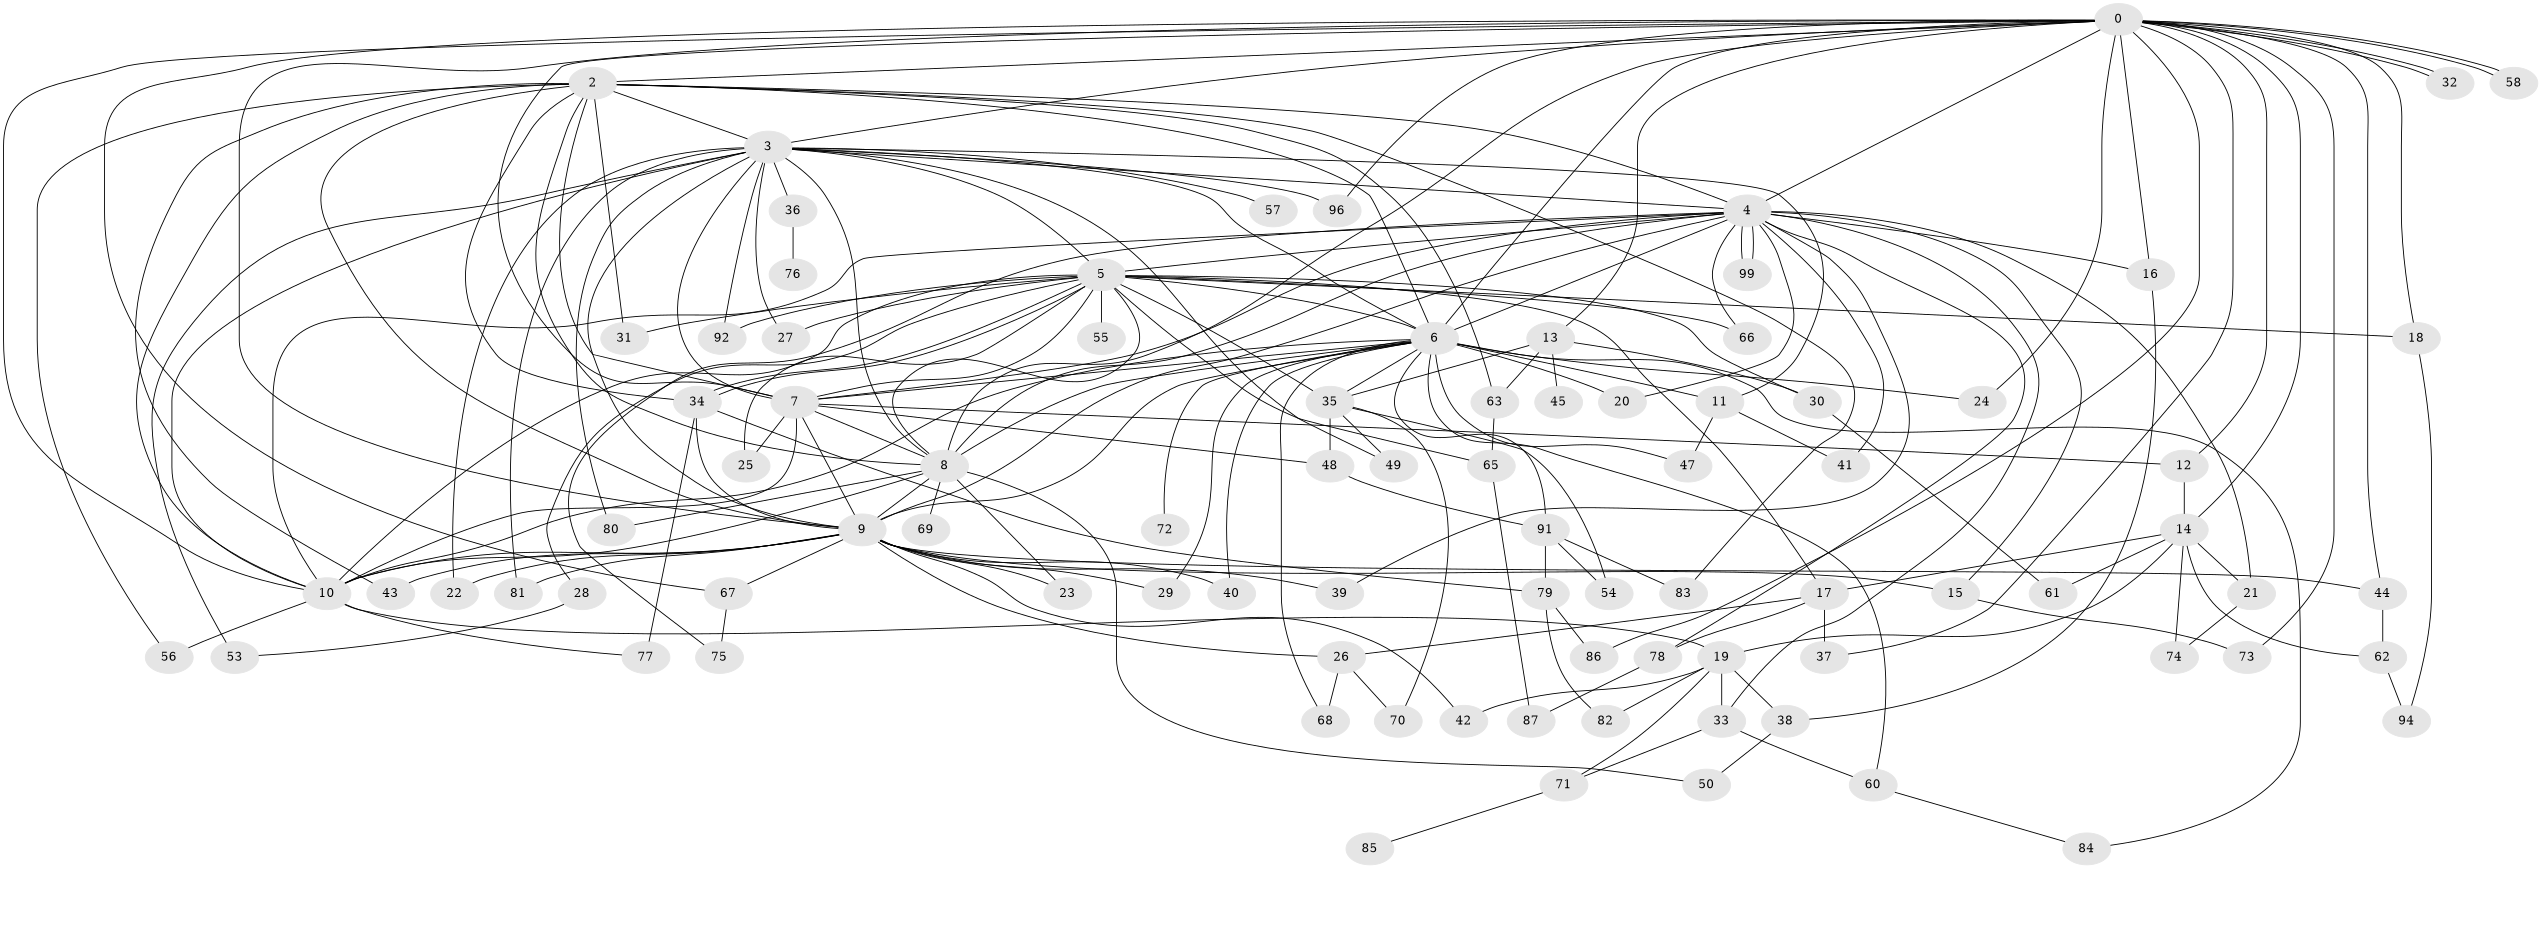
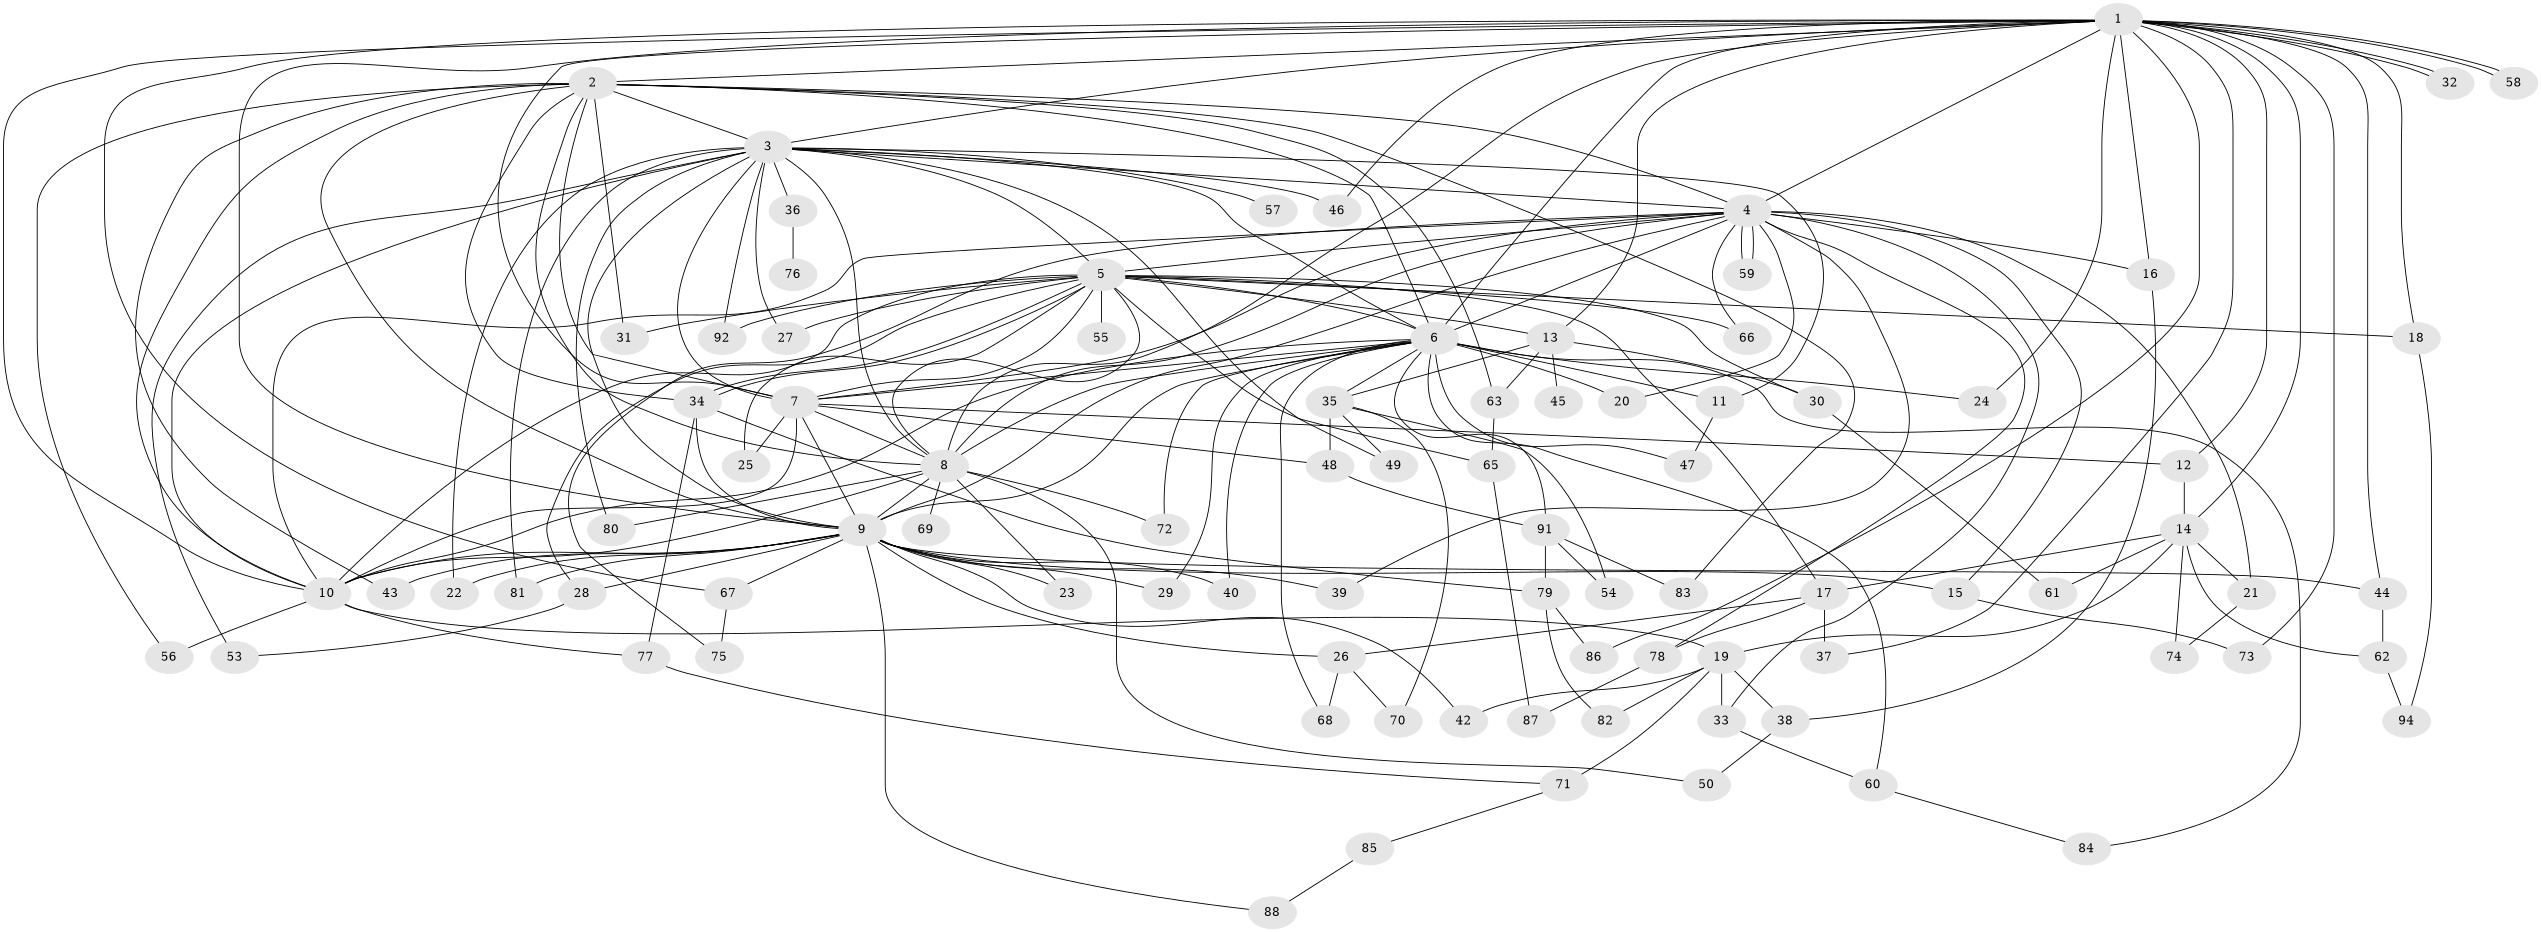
  graph {
    node [color=gray90 style=filled]
-   1 [label=0]
+   1
    2
    3
    4
    6
    7
    8
    9
    10
    12
    13
    14
    16
    18
    24
    32
    37
    44
-   46 [label=96]
+   46
    58
    67
    73
    86
    63
    31
    43
    56
    83
    34
    5
    11
    22
    27
    36
    49
    n36 [label=92]
    53
    57
    80
    81
    15
    20
    21
    33
    39
-   41
-   59 [label=99]
+   59
    66
    75
    78
    55
    17
    25
    28
    30
    65
    35
    29
    40
    47
    n61 [label=91]
    60
    68
    72
    84
    48
    23
    50
    69
    26
    42
+   88
    19
    77
    45
    61
    62
    74
    38
    n80 [label=94]
    70
    54
    76
    71
    87
    79
    82
    85
    1 -- 2
    1 -- 3
    1 -- 4
    1 -- 6
    1 -- 7
    1 -- 8
    1 -- 9
    1 -- 10
    1 -- 12
    1 -- 13
    1 -- 14
    1 -- 16
    1 -- 18
    1 -- 24
    1 -- 32
    1 -- 32
    1 -- 37
    1 -- 44
    1 -- 46
    1 -- 58
    1 -- 58
    1 -- 67
    1 -- 73
    1 -- 86
    2 -- 3
    2 -- 4
    2 -- 6
    2 -- 7
    2 -- 8
    2 -- 9
    2 -- 10
    2 -- 63
    2 -- 31
    2 -- 43
    2 -- 56
    2 -- 83
    2 -- 34
    3 -- 4
    3 -- 6
    3 -- 7
    3 -- 8
    3 -- 9
    3 -- 10
    3 -- 46
    3 -- 5
    3 -- 11
    3 -- 22
    3 -- 27
    3 -- 36
    3 -- 49
    3 -- n36
    3 -- 53
    3 -- 57
    3 -- 80
    3 -- 81
    4 -- 6
    4 -- 7
    4 -- 8
    4 -- 9
    4 -- 10
    4 -- 16
    4 -- 5
    4 -- 15
    4 -- 20
    4 -- 21
    4 -- 33
    4 -- 39
-   4 -- 41
    4 -- 59
    4 -- 59
    4 -- 66
    4 -- 75
    4 -- 78
    6 -- 7
    6 -- 8
    6 -- 9
    6 -- 10
    6 -- 24
    6 -- 11
    6 -- 20
    6 -- 35
    6 -- 29
    6 -- 40
    6 -- 47
    6 -- n61
    6 -- 60
    6 -- 68
    6 -- 72
    6 -- 84
    7 -- 8
    7 -- 9
    7 -- 10
    7 -- 12
    7 -- 25
    7 -- 48
    8 -- 9
    8 -- 10
    8 -- 80
+   8 -- 72
    8 -- 23
    8 -- 50
    8 -- 69
    9 -- 10
    9 -- 44
    9 -- 67
    9 -- 43
    9 -- 22
    9 -- 81
    9 -- 15
    9 -- 39
+   9 -- 28
    9 -- 29
    9 -- 40
    9 -- 23
    9 -- 26
    9 -- 42
+   9 -- 88
    10 -- 56
    10 -- 19
    10 -- 77
    12 -- 14
    13 -- 63
    13 -- 30
    13 -- 35
    13 -- 45
    14 -- 21
    14 -- 17
    14 -- 19
    14 -- 61
    14 -- 62
    14 -- 74
    16 -- 38
    18 -- n80
    44 -- 62
    67 -- 75
    63 -- 65
    34 -- 9
    34 -- 77
    34 -- 79
    5 -- 6
    5 -- 7
    5 -- 8
    5 -- 10
-   5 -- 35
+   5 -- 13
    5 -- 18
    5 -- 31
    5 -- 34
    5 -- 34
    5 -- 27
    5 -- n36
    5 -- 66
    5 -- 55
    5 -- 17
    5 -- 25
    5 -- 28
    5 -- 30
    5 -- 65
-   11 -- 41
    11 -- 47
    36 -- 76
    15 -- 73
    21 -- 74
    33 -- 60
-   33 -- 71
+   77 -- 71
    78 -- 87
    17 -- 37
    17 -- 78
    17 -- 26
    28 -- 53
    30 -- 61
    65 -- 87
    35 -- 49
    35 -- 48
    35 -- 70
    35 -- 54
    n61 -- 83
    n61 -- 54
    n61 -- 79
    60 -- 84
    48 -- n61
    26 -- 68
    26 -- 70
    19 -- 33
    19 -- 42
    19 -- 38
    19 -- 71
    19 -- 82
    62 -- n80
    38 -- 50
    71 -- 85
    79 -- 86
    79 -- 82
+   85 -- 88
  }
